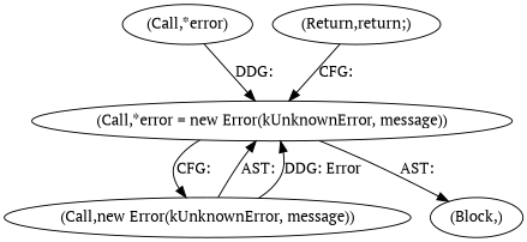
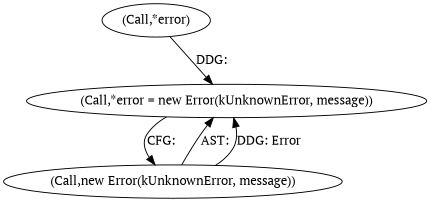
  digraph {
    fontname="PT Serif"
    node [fontname="PT Serif"]
    edge [fontname="PT Serif"]
    n1 [label="(Call,*error = new Error(kUnknownError, message))"]
    n2 [label="(Call,new Error(kUnknownError, message))"]
-   n3 [label="(Block,)"]
    n4 [label="(Call,*error)"]
-   n5 [label="(Return,return;)"]
    n1 -> n2 [label="CFG: "]
-   n1 -> n3 [label="AST: "]
    n2 -> n1 [label="AST: "]
    n2 -> n1 [label="DDG: Error"]
    n4 -> n1 [label="DDG: "]
-   n5 -> n1 [label="CFG: "]
  }
